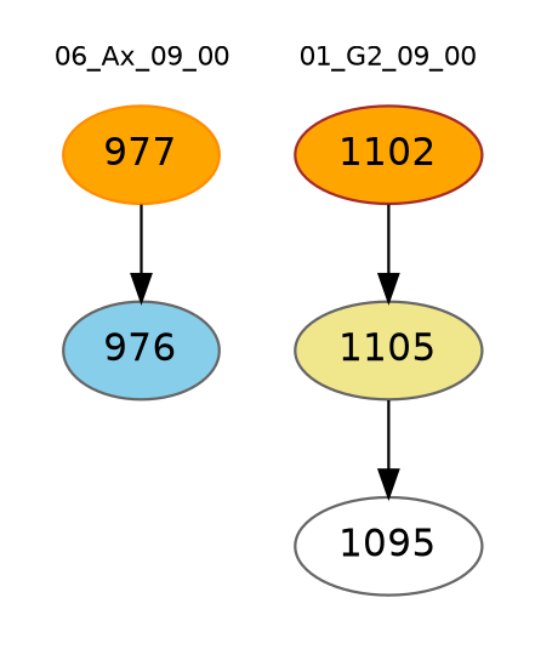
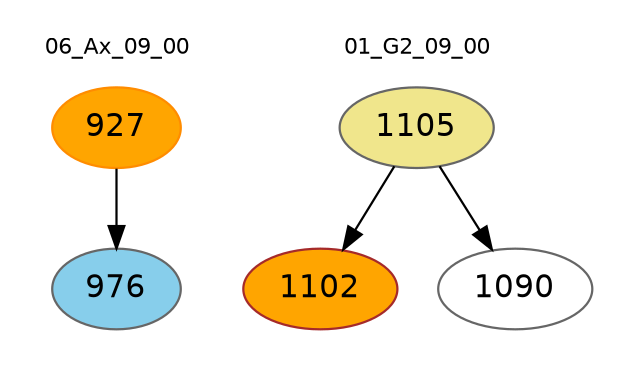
  digraph {
    fontname="DejaVu Sans"
    node [color=gray40 fillcolor=orange fontname="DejaVu Sans" style=filled]
    edge [color=black fontname="DejaVu Sans"]
-   n1 [color=darkorange label=977]
+   n1 [color=darkorange label=927]
    n2 [fillcolor=skyblue label=976]
    n3 [color=brown label=1102]
-   n4 [fillcolor=white label=1095]
+   n4 [fillcolor=white label=1090]
    n5 [fillcolor=khaki label=1105]
    subgraph cluster_1 {
      color=white
      fontsize=10
      label="06_Ax_09_00"
      n1
      n2
    }
    subgraph cluster_2 {
      color=white
      fontsize=10
      label="01_G2_09_00"
      n3
      n4
      n5
    }
    n1 -> n2
-   n3 -> n5
+   n5 -> n3
    n5 -> n4
  }
